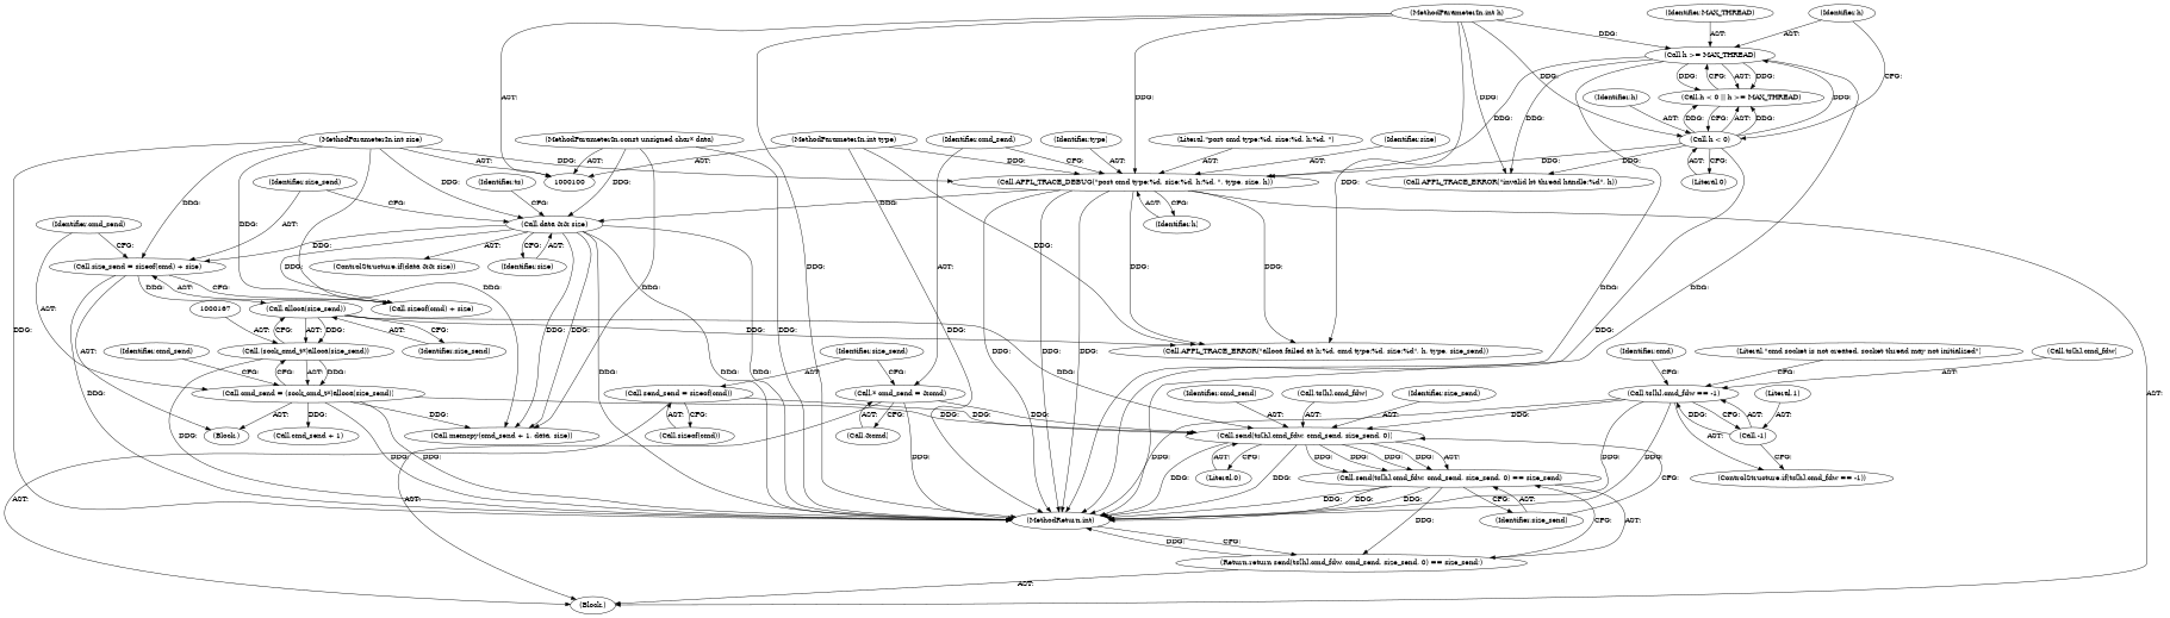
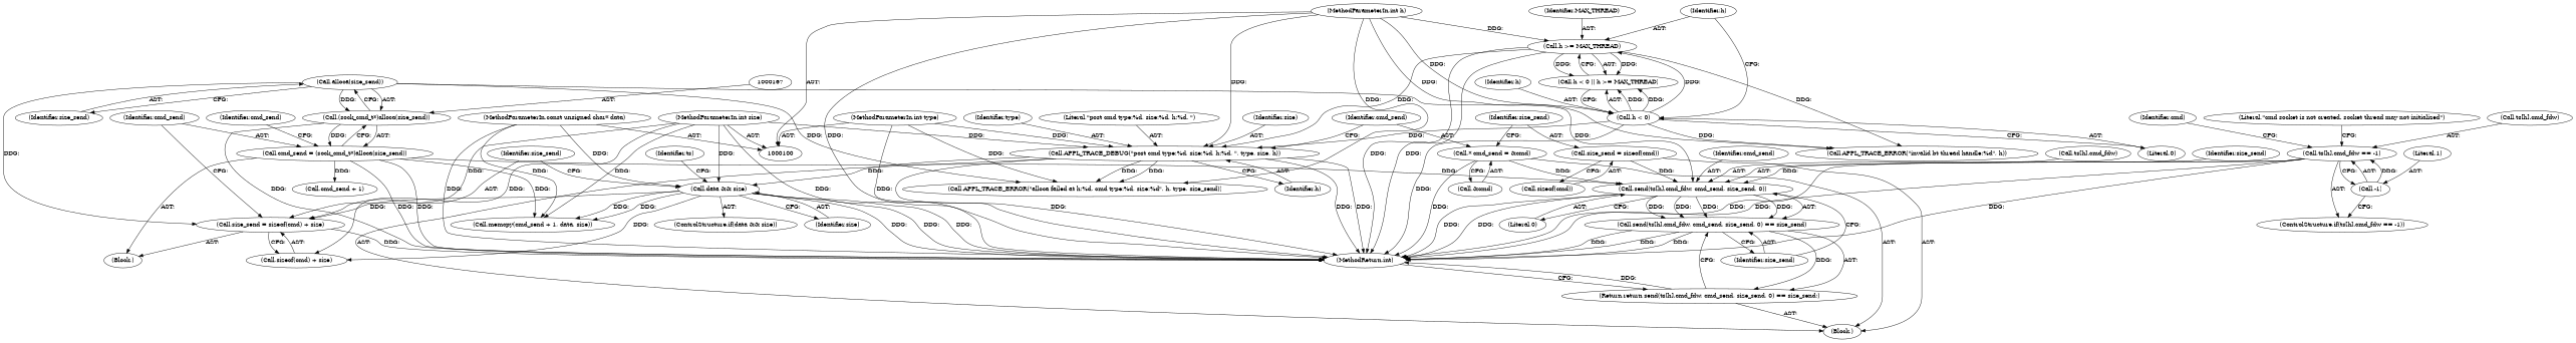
  digraph {
    n1 [label="(Call,send(ts[h].cmd_fdw, cmd_send, size_send, 0))"]
    n2 [label="(Call,send(ts[h].cmd_fdw, cmd_send, size_send, 0) == size_send)"]
    n3 [label="(MethodReturn,int)"]
    n4 [label="(Literal,0)"]
    n5 [label="(Return,return send(ts[h].cmd_fdw, cmd_send, size_send, 0) == size_send;)"]
    n6 [label="(Identifier,size_send)"]
    n7 [label="(Call,ts[h].cmd_fdw == -1)"]
    n8 [label="(Call,-1)"]
    n9 [label="(ControlStructure,if(ts[h].cmd_fdw == -1))"]
    n10 [label="(Literal,1)"]
    n11 [label="(Call,* cmd_send = &cmd)"]
    n12 [label="(Call,&cmd)"]
    n13 [label="(Block,)"]
    n14 [label="(Call,cmd_send = (sock_cmd_t*)alloca(size_send))"]
    n15 [label="(Call,(sock_cmd_t*)alloca(size_send))"]
    n16 [label="(Call,memcpy(cmd_send + 1, data, size))"]
    n17 [label="(Call,cmd_send + 1)"]
    n18 [label="(Block,)"]
    n19 [label="(Call,alloca(size_send))"]
    n20 [label="(Call,APPL_TRACE_ERROR(\"alloca failed at h:%d, cmd type:%d, size:%d\", h, type, size_send))"]
    n21 [label="(Identifier,size_send)"]
    n22 [label="(Call,size_send = sizeof(cmd) + size)"]
    n23 [label="(Call,sizeof(cmd) + size)"]
    n24 [label="(Call,data && size)"]
    n25 [label="(ControlStructure,if(data && size))"]
    n26 [label="(Identifier,size)"]
    n27 [label="(MethodParameterIn,const unsigned char* data)"]
    1000100
    n29 [label="(Call,APPL_TRACE_DEBUG(\"post cmd type:%d, size:%d, h:%d, \", type, size, h))"]
    n30 [label="(Identifier,h)"]
    n31 [label="(MethodParameterIn,int type)"]
    n32 [label="(MethodParameterIn,int size)"]
    n33 [label="(Call,h >= MAX_THREAD)"]
    n34 [label="(Call,APPL_TRACE_ERROR(\"invalid bt thread handle:%d\", h))"]
    n35 [label="(Call,h < 0 || h >= MAX_THREAD)"]
    n36 [label="(Identifier,MAX_THREAD)"]
    n37 [label="(Call,h < 0)"]
    n38 [label="(Literal,0)"]
    n39 [label="(MethodParameterIn,int h)"]
-   n40 [label="(Call,send_send = sizeof(cmd))"]
+   n40 [label="(Call,size_send = sizeof(cmd))"]
    n41 [label="(Call,sizeof(cmd))"]
    n42 [label="(Call,ts[h].cmd_fdw)"]
    n43 [label="(Identifier,h)"]
    n44 [label="(Identifier,cmd_send)"]
    n45 [label="(Identifier,cmd_send)"]
    n46 [label="(Identifier,type)"]
    n47 [label="(Identifier,cmd)"]
    n48 [label="(Identifier,size_send)"]
    n49 [label="(Identifier,ts)"]
    n50 [label="(Identifier,size_send)"]
    n51 [label="(Literal,\"cmd socket is not created. socket thread may not initialized\")"]
    n52 [label="(Call,ts[h].cmd_fdw)"]
    n53 [label="(Literal,\"post cmd type:%d, size:%d, h:%d, \")"]
    n54 [label="(Identifier,cmd_send)"]
    n55 [label="(Identifier,h)"]
    n56 [label="(Identifier,size)"]
    n57 [label="(Identifier,size_send)"]
    n58 [label="(Identifier,cmd_send)"]
    1000167
    n1 -> n2 [label="AST: "]
    n1 -> n2 [label="DDG: "]
    n1 -> n2 [label="DDG: "]
    n1 -> n2 [label="DDG: "]
    n1 -> n2 [label="DDG: "]
    n1 -> n3 [label="DDG: "]
    n1 -> n3 [label="DDG: "]
    n1 -> n4 [label="CFG: "]
    n2 -> n3 [label="DDG: "]
    n2 -> n3 [label="DDG: "]
    n2 -> n3 [label="DDG: "]
    n2 -> n5 [label="AST: "]
    n2 -> n5 [label="DDG: "]
    n2 -> n6 [label="CFG: "]
    n3 -> n5 [label="CFG: "]
    n4 -> n1 [label="AST: "]
    n5 -> n2 [label="CFG: "]
    n5 -> n3 [label="DDG: "]
    n5 -> n13 [label="AST: "]
    n6 -> n1 [label="CFG: "]
    n6 -> n2 [label="AST: "]
    n7 -> n1 [label="DDG: "]
    n7 -> n3 [label="DDG: "]
    n7 -> n3 [label="DDG: "]
    n7 -> n3 [label="DDG: "]
    n7 -> n8 [label="CFG: "]
    n7 -> n9 [label="AST: "]
    n8 -> n7 [label="AST: "]
    n8 -> n7 [label="DDG: "]
    n8 -> n9 [label="CFG: "]
    n10 -> n8 [label="AST: "]
    n11 -> n1 [label="DDG: "]
    n11 -> n3 [label="DDG: "]
    n11 -> n12 [label="CFG: "]
    n11 -> n13 [label="AST: "]
    n12 -> n11 [label="AST: "]
    n14 -> n1 [label="DDG: "]
    n14 -> n3 [label="DDG: "]
    n14 -> n3 [label="DDG: "]
    n14 -> n15 [label="CFG: "]
    n14 -> n16 [label="DDG: "]
    n14 -> n17 [label="DDG: "]
    n14 -> n18 [label="AST: "]
    n15 -> n3 [label="DDG: "]
    n15 -> n14 [label="AST: "]
    n15 -> n14 [label="DDG: "]
    n15 -> n19 [label="CFG: "]
    n19 -> n1 [label="DDG: "]
    n19 -> n15 [label="AST: "]
    n19 -> n15 [label="DDG: "]
    n19 -> n20 [label="DDG: "]
    n19 -> n21 [label="CFG: "]
    n21 -> n19 [label="AST: "]
    n22 -> n3 [label="DDG: "]
    n22 -> n18 [label="AST: "]
-   n22 -> n19 [label="DDG: "]
+   n19 -> n22 [label="DDG: "]
    n22 -> n23 [label="CFG: "]
    n23 -> n22 [label="AST: "]
    n24 -> n3 [label="DDG: "]
    n24 -> n3 [label="DDG: "]
    n24 -> n3 [label="DDG: "]
    n24 -> n16 [label="DDG: "]
    n24 -> n16 [label="DDG: "]
    n24 -> n22 [label="DDG: "]
    n24 -> n23 [label="DDG: "]
    n24 -> n25 [label="AST: "]
    n24 -> n26 [label="CFG: "]
    n26 -> n24 [label="AST: "]
    n27 -> n3 [label="DDG: "]
    n27 -> n16 [label="DDG: "]
    n27 -> n24 [label="DDG: "]
    n27 -> 1000100 [label="AST: "]
    n29 -> n3 [label="DDG: "]
    n29 -> n3 [label="DDG: "]
    n29 -> n3 [label="DDG: "]
    n29 -> n13 [label="AST: "]
    n29 -> n20 [label="DDG: "]
    n29 -> n20 [label="DDG: "]
    n29 -> n24 [label="DDG: "]
    n29 -> n30 [label="CFG: "]
    n30 -> n29 [label="AST: "]
    n31 -> n3 [label="DDG: "]
    n31 -> n20 [label="DDG: "]
    n31 -> 1000100 [label="AST: "]
    n31 -> n29 [label="DDG: "]
    n32 -> n3 [label="DDG: "]
    n32 -> n16 [label="DDG: "]
    n32 -> n22 [label="DDG: "]
    n32 -> n23 [label="DDG: "]
    n32 -> n24 [label="DDG: "]
    n32 -> 1000100 [label="AST: "]
    n32 -> n29 [label="DDG: "]
    n33 -> n3 [label="DDG: "]
    n33 -> n3 [label="DDG: "]
    n33 -> n29 [label="DDG: "]
    n33 -> n34 [label="DDG: "]
    n33 -> n35 [label="AST: "]
    n33 -> n35 [label="DDG: "]
    n33 -> n35 [label="DDG: "]
    n35 -> n33 [label="CFG: "]
    n35 -> n37 [label="CFG: "]
    n36 -> n33 [label="AST: "]
    n37 -> n3 [label="DDG: "]
    n37 -> n29 [label="DDG: "]
    n37 -> n33 [label="DDG: "]
    n37 -> n34 [label="DDG: "]
    n37 -> n35 [label="AST: "]
    n37 -> n35 [label="DDG: "]
    n37 -> n35 [label="DDG: "]
    n37 -> n38 [label="CFG: "]
    n38 -> n37 [label="AST: "]
    n39 -> n3 [label="DDG: "]
    n39 -> n20 [label="DDG: "]
    n39 -> 1000100 [label="AST: "]
    n39 -> n29 [label="DDG: "]
    n39 -> n33 [label="DDG: "]
    n39 -> n34 [label="DDG: "]
    n39 -> n37 [label="DDG: "]
    n40 -> n1 [label="DDG: "]
    n40 -> n13 [label="AST: "]
    n40 -> n41 [label="CFG: "]
    n41 -> n40 [label="AST: "]
    n42 -> n7 [label="AST: "]
    n43 -> n33 [label="AST: "]
    n43 -> n37 [label="CFG: "]
    n44 -> n11 [label="AST: "]
    n44 -> n29 [label="CFG: "]
    n45 -> n14 [label="AST: "]
    n45 -> n22 [label="CFG: "]
    n46 -> n29 [label="AST: "]
    n47 -> n7 [label="CFG: "]
    n48 -> n11 [label="CFG: "]
    n48 -> n40 [label="AST: "]
    n49 -> n24 [label="CFG: "]
    n50 -> n22 [label="AST: "]
    n50 -> n24 [label="CFG: "]
    n51 -> n7 [label="CFG: "]
    n52 -> n1 [label="AST: "]
    n53 -> n29 [label="AST: "]
    n54 -> n14 [label="CFG: "]
    n55 -> n37 [label="AST: "]
    n56 -> n29 [label="AST: "]
    n57 -> n1 [label="AST: "]
    n58 -> n1 [label="AST: "]
    1000167 -> n15 [label="AST: "]
  }
